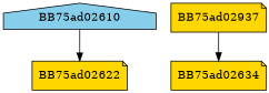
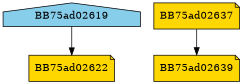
  digraph {
    splines=ortho
    node [fillcolor=gold shape=note style=filled]
    edge [color=black]
-   BB75ad02610 [fillcolor=skyblue shape=house]
+   BB75ad02610 [fillcolor=skyblue shape=house label=BB75ad02619]
    BB75ad02622
-   BB75ad02637 [label=BB75ad02937]
-   BB75ad02639 [label=BB75ad02634]
+   BB75ad02637
+   BB75ad02639
    BB75ad02610 -> BB75ad02622
    BB75ad02637 -> BB75ad02639
  }
